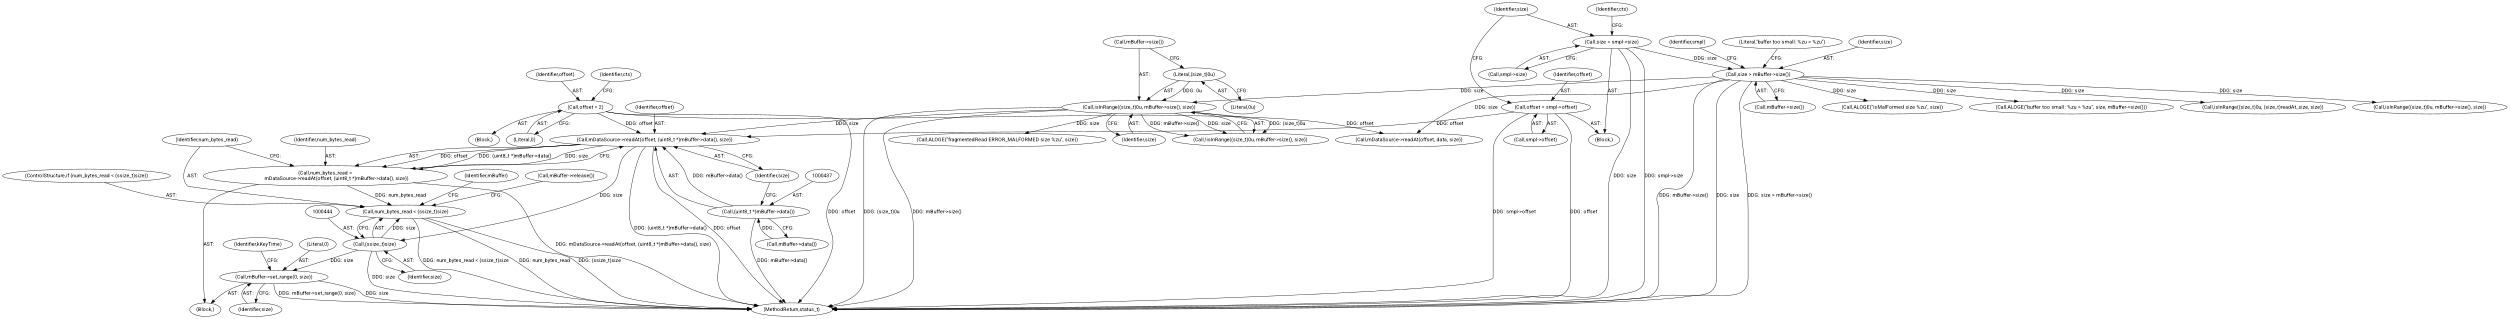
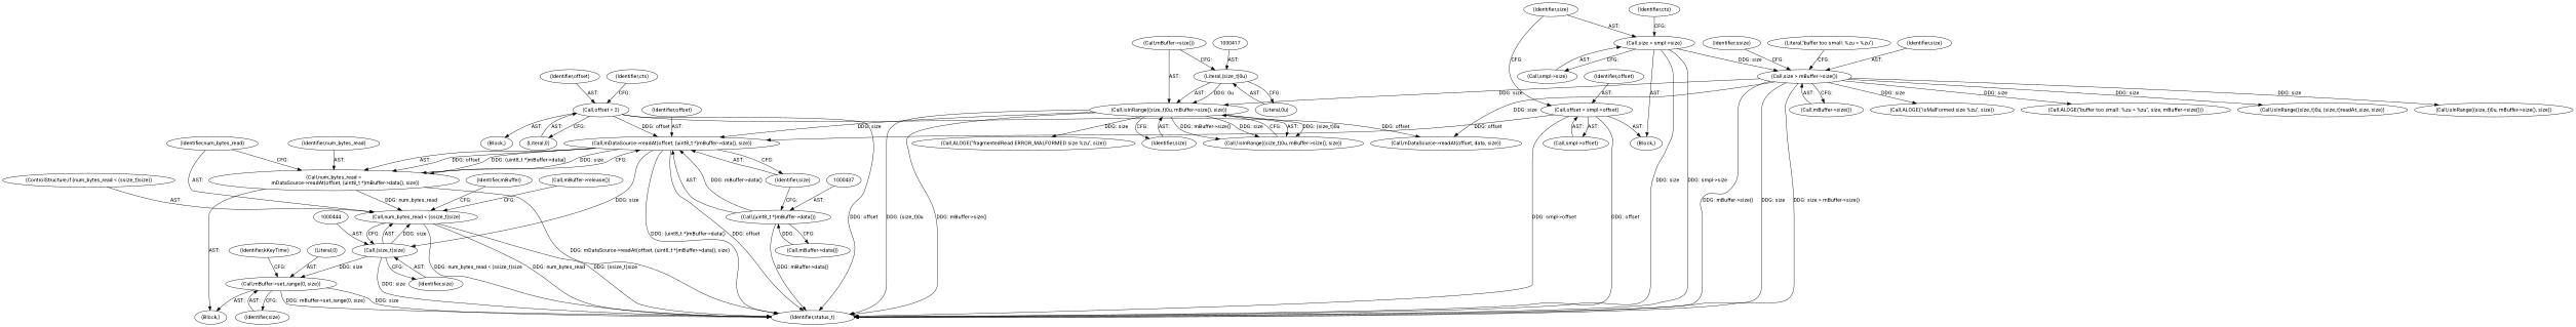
  digraph {
    fontname=Roboto
    node [fontname=Roboto]
    edge [fontname=Roboto]
    n1 [label="(Call,mDataSource->readAt(offset, (uint8_t *)mBuffer->data(), size))"]
    n2 [label="(Call,num_bytes_read =\n                mDataSource->readAt(offset, (uint8_t *)mBuffer->data(), size))"]
-   n3 [label="(Call,(ssize_t)size)"]
-   n4 [label="(MethodReturn,status_t)"]
+   n3 [label="(Call,(size_t)size)"]
+   n4 [label="(Identifier,status_t)"]
    n5 [label="(Identifier,size)"]
    n6 [label="(Call,num_bytes_read < (ssize_t)size)"]
    n7 [label="(Block,)"]
    n8 [label="(Call,mBuffer->set_range(0, size))"]
    n9 [label="(Identifier,size)"]
    n10 [label="(Call,(uint8_t *)mBuffer->data())"]
    n11 [label="(Call,offset = 2)"]
    n12 [label="(Call,mDataSource->readAt(offset, data, size))"]
    n13 [label="(Block,)"]
    n14 [label="(Literal,0)"]
    n15 [label="(Call,offset = smpl->offset)"]
    n16 [label="(Block,)"]
    n17 [label="(Call,smpl->offset)"]
    n18 [label="(Call,mBuffer->data())"]
    n19 [label="(Call,isInRange((size_t)0u, mBuffer->size(), size))"]
    n20 [label="(Call,ALOGE(\"fragmentedRead ERROR_MALFORMED size %zu\", size))"]
    n21 [label="(Identifier,size)"]
    n22 [label="(Call,!isInRange((size_t)0u, mBuffer->size(), size))"]
    n23 [label="(Literal,(size_t)0u)"]
    n24 [label="(Literal,0u)"]
    n25 [label="(Call,size > mBuffer->size())"]
    n26 [label="(Call,mBuffer->size())"]
    n27 [label="(Call,ALOGE(\"isMalFormed size %zu\", size))"]
    n28 [label="(Call,ALOGE(\"buffer too small: %zu > %zu\", size, mBuffer->size()))"]
    n29 [label="(Call,isInRange((size_t)0u, (size_t)readAt_size, size))"]
    n30 [label="(Call,isInRange((size_t)0u, mBuffer->size(), size))"]
    n31 [label="(Call,size = smpl->size)"]
    n32 [label="(Call,smpl->size)"]
    n33 [label="(ControlStructure,if (num_bytes_read < (ssize_t)size))"]
    n34 [label="(Identifier,size)"]
    n35 [label="(Identifier,mBuffer)"]
    n36 [label="(Identifier,cts)"]
-   n37 [label="(Identifier,smpl)"]
+   n37 [label="(Identifier,ssize)"]
    n38 [label="(Identifier,kKeyTime)"]
    n39 [label="(Call,mBuffer->release())"]
    n40 [label="(Identifier,cts)"]
    n41 [label="(Call,mBuffer->size())"]
    n42 [label="(Literal,0)"]
    n43 [label="(Identifier,offset)"]
    n44 [label="(Identifier,num_bytes_read)"]
    n45 [label="(Identifier,num_bytes_read)"]
    n46 [label="(Literal,\"buffer too small: %zu > %zu\")"]
    n47 [label="(Identifier,offset)"]
    n48 [label="(Identifier,size)"]
    n49 [label="(Identifier,offset)"]
    n50 [label="(Identifier,size)"]
    1000437
+   1000417
    1000444
    n1 -> n2 [label="AST: "]
    n1 -> n2 [label="DDG: offset"]
    n1 -> n2 [label="DDG: (uint8_t *)mBuffer->data()"]
    n1 -> n2 [label="DDG: size"]
    n1 -> n3 [label="DDG: size"]
    n1 -> n4 [label="DDG: (uint8_t *)mBuffer->data()"]
    n1 -> n4 [label="DDG: offset"]
    n1 -> n5 [label="CFG: "]
    n2 -> n1 [label="CFG: "]
    n2 -> n4 [label="DDG: mDataSource->readAt(offset, (uint8_t *)mBuffer->data(), size)"]
    n2 -> n6 [label="DDG: num_bytes_read"]
    n2 -> n7 [label="AST: "]
    n3 -> n4 [label="DDG: size"]
    n3 -> n6 [label="AST: "]
    n3 -> n6 [label="DDG: size"]
    n3 -> n8 [label="DDG: size"]
    n3 -> n9 [label="CFG: "]
    n5 -> n1 [label="AST: "]
    n5 -> n10 [label="CFG: "]
    n6 -> n3 [label="CFG: "]
    n6 -> n4 [label="DDG: num_bytes_read"]
    n6 -> n4 [label="DDG: (ssize_t)size"]
    n6 -> n4 [label="DDG: num_bytes_read < (ssize_t)size"]
    n8 -> n4 [label="DDG: size"]
    n8 -> n4 [label="DDG: mBuffer->set_range(0, size)"]
    n8 -> n7 [label="AST: "]
    n8 -> n34 [label="CFG: "]
    n9 -> n3 [label="AST: "]
    n10 -> n1 [label="AST: "]
    n10 -> n1 [label="DDG: mBuffer->data()"]
    n10 -> n4 [label="DDG: mBuffer->data()"]
    n10 -> n18 [label="CFG: "]
    n11 -> n1 [label="DDG: offset"]
    n11 -> n4 [label="DDG: offset"]
    n11 -> n12 [label="DDG: offset"]
    n11 -> n13 [label="AST: "]
    n11 -> n14 [label="CFG: "]
    n14 -> n11 [label="AST: "]
    n15 -> n1 [label="DDG: offset"]
    n15 -> n4 [label="DDG: offset"]
    n15 -> n4 [label="DDG: smpl->offset"]
    n15 -> n16 [label="AST: "]
    n15 -> n17 [label="AST: "]
    n17 -> n15 [label="AST: "]
    n18 -> n10 [label="DDG: "]
    n19 -> n1 [label="DDG: size"]
    n19 -> n4 [label="DDG: (size_t)0u"]
    n19 -> n4 [label="DDG: mBuffer->size()"]
    n19 -> n20 [label="DDG: size"]
    n19 -> n21 [label="CFG: "]
    n19 -> n22 [label="AST: "]
    n19 -> n22 [label="DDG: (size_t)0u"]
    n19 -> n22 [label="DDG: mBuffer->size()"]
    n19 -> n22 [label="DDG: size"]
    n21 -> n19 [label="AST: "]
    n22 -> n19 [label="CFG: "]
    n23 -> n19 [label="AST: "]
    n23 -> n19 [label="DDG: 0u"]
    n23 -> n24 [label="CFG: "]
    n24 -> n23 [label="AST: "]
    n25 -> n4 [label="DDG: mBuffer->size()"]
    n25 -> n4 [label="DDG: size"]
    n25 -> n4 [label="DDG: size > mBuffer->size()"]
    n25 -> n12 [label="DDG: size"]
    n25 -> n19 [label="DDG: size"]
    n25 -> n26 [label="CFG: "]
    n25 -> n27 [label="DDG: size"]
    n25 -> n28 [label="DDG: size"]
    n25 -> n29 [label="DDG: size"]
    n25 -> n30 [label="DDG: size"]
    n26 -> n25 [label="AST: "]
    n31 -> n4 [label="DDG: smpl->size"]
    n31 -> n4 [label="DDG: size"]
    n31 -> n16 [label="AST: "]
    n31 -> n25 [label="DDG: size"]
    n31 -> n32 [label="CFG: "]
    n32 -> n31 [label="AST: "]
    n33 -> n6 [label="AST: "]
    n34 -> n8 [label="AST: "]
    n35 -> n6 [label="CFG: "]
    n36 -> n31 [label="CFG: "]
    n37 -> n25 [label="CFG: "]
    n38 -> n8 [label="CFG: "]
    n39 -> n6 [label="CFG: "]
    n40 -> n11 [label="CFG: "]
    n41 -> n19 [label="AST: "]
    n41 -> n23 [label="CFG: "]
    n42 -> n8 [label="AST: "]
    n43 -> n1 [label="AST: "]
    n44 -> n2 [label="AST: "]
    n45 -> n2 [label="CFG: "]
    n45 -> n6 [label="AST: "]
    n46 -> n25 [label="CFG: "]
    n47 -> n15 [label="AST: "]
    n48 -> n25 [label="AST: "]
    n49 -> n11 [label="AST: "]
    n50 -> n15 [label="CFG: "]
    n50 -> n31 [label="AST: "]
    1000437 -> n10 [label="AST: "]
+   1000417 -> n23 [label="AST: "]
    1000444 -> n3 [label="AST: "]
  }
